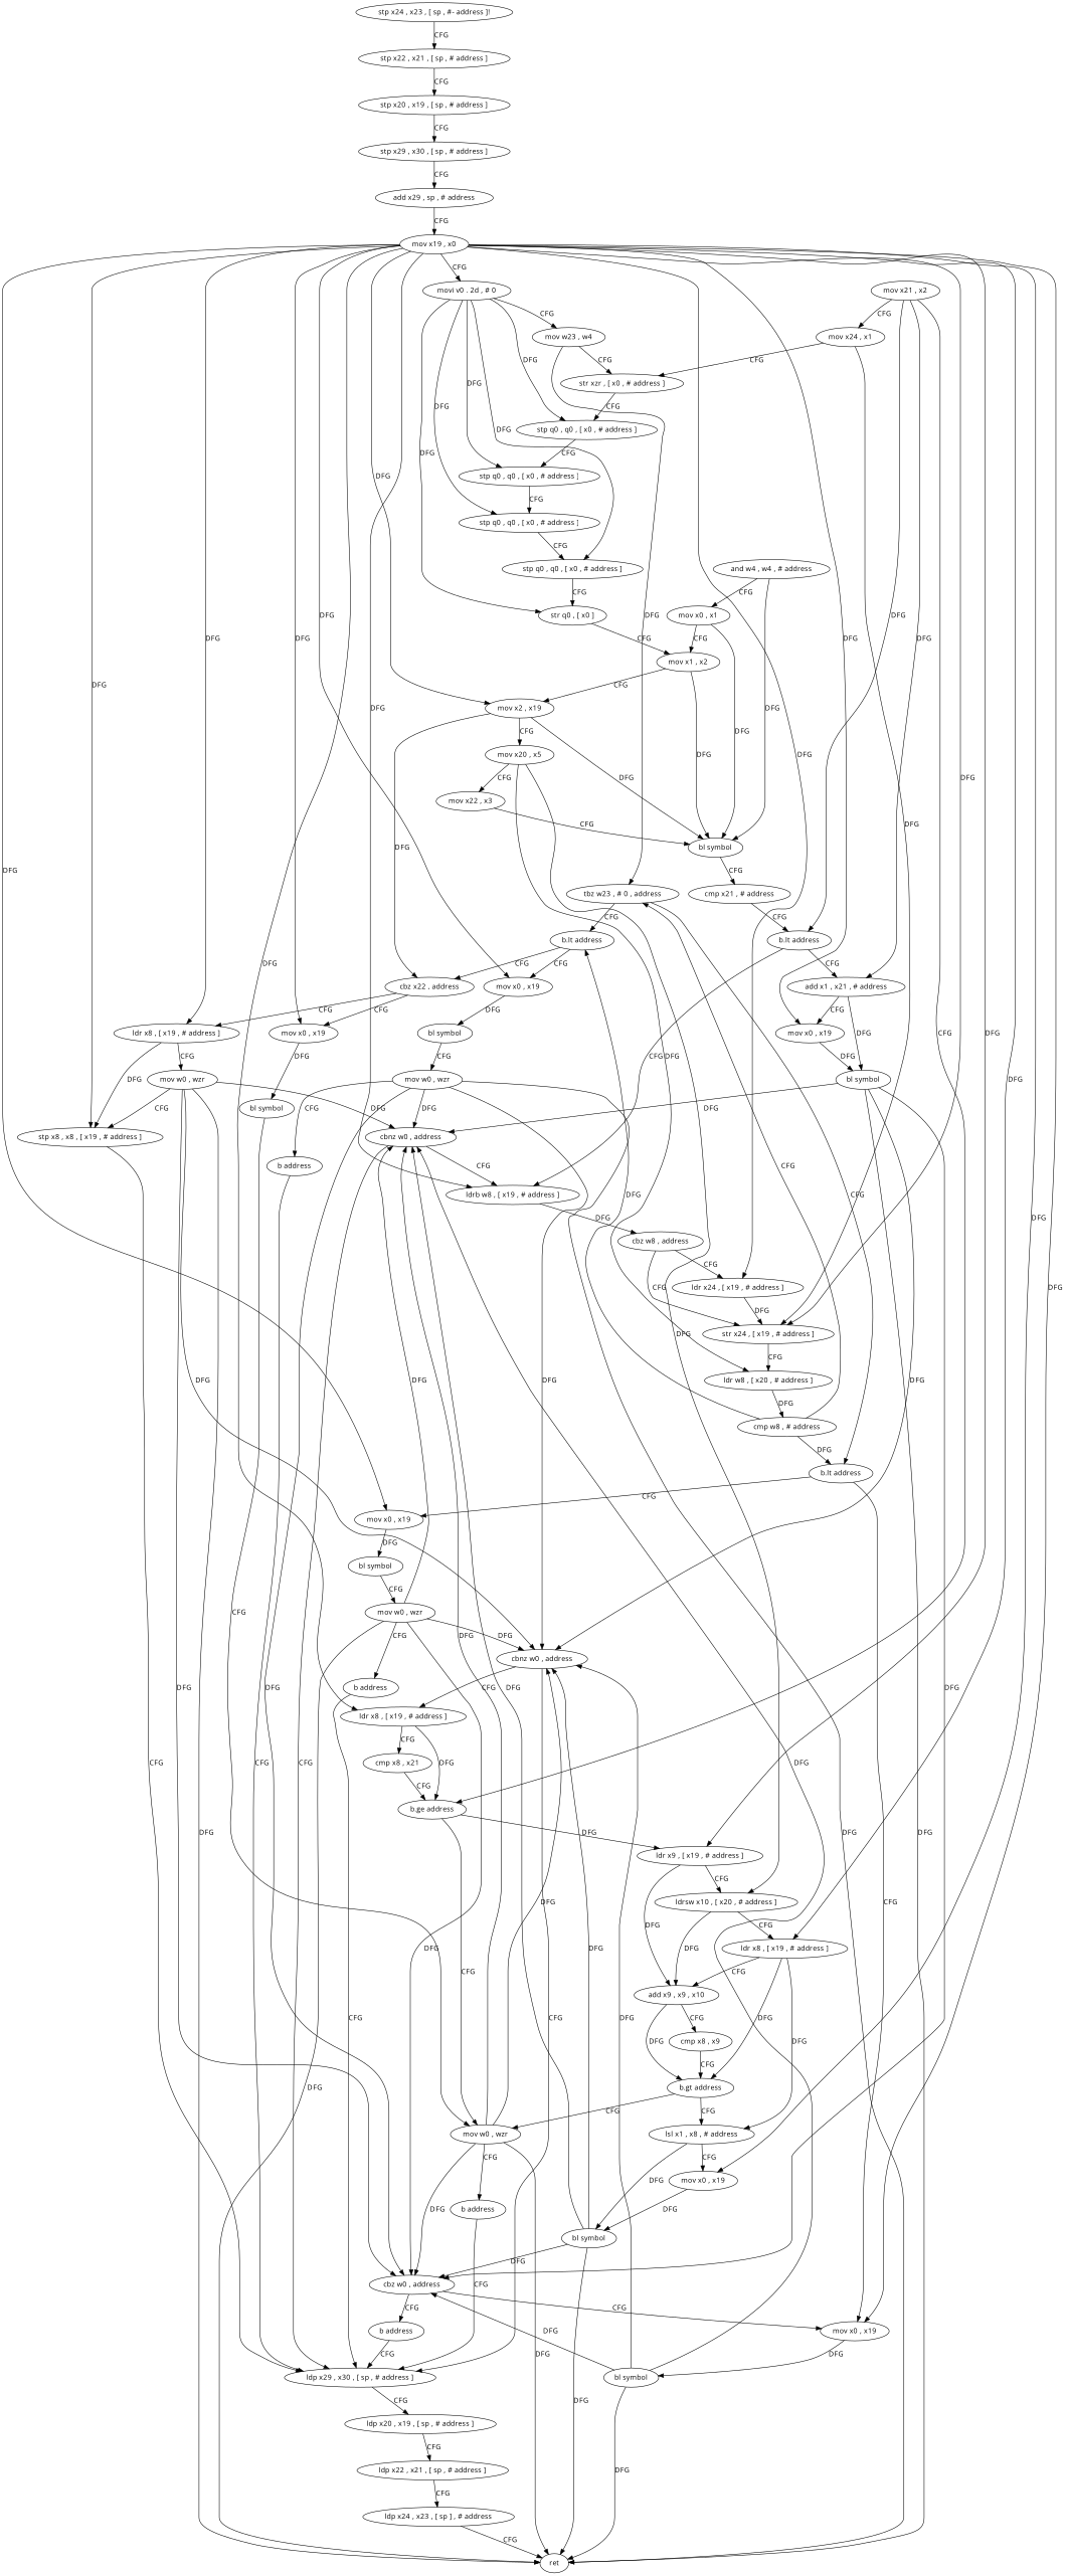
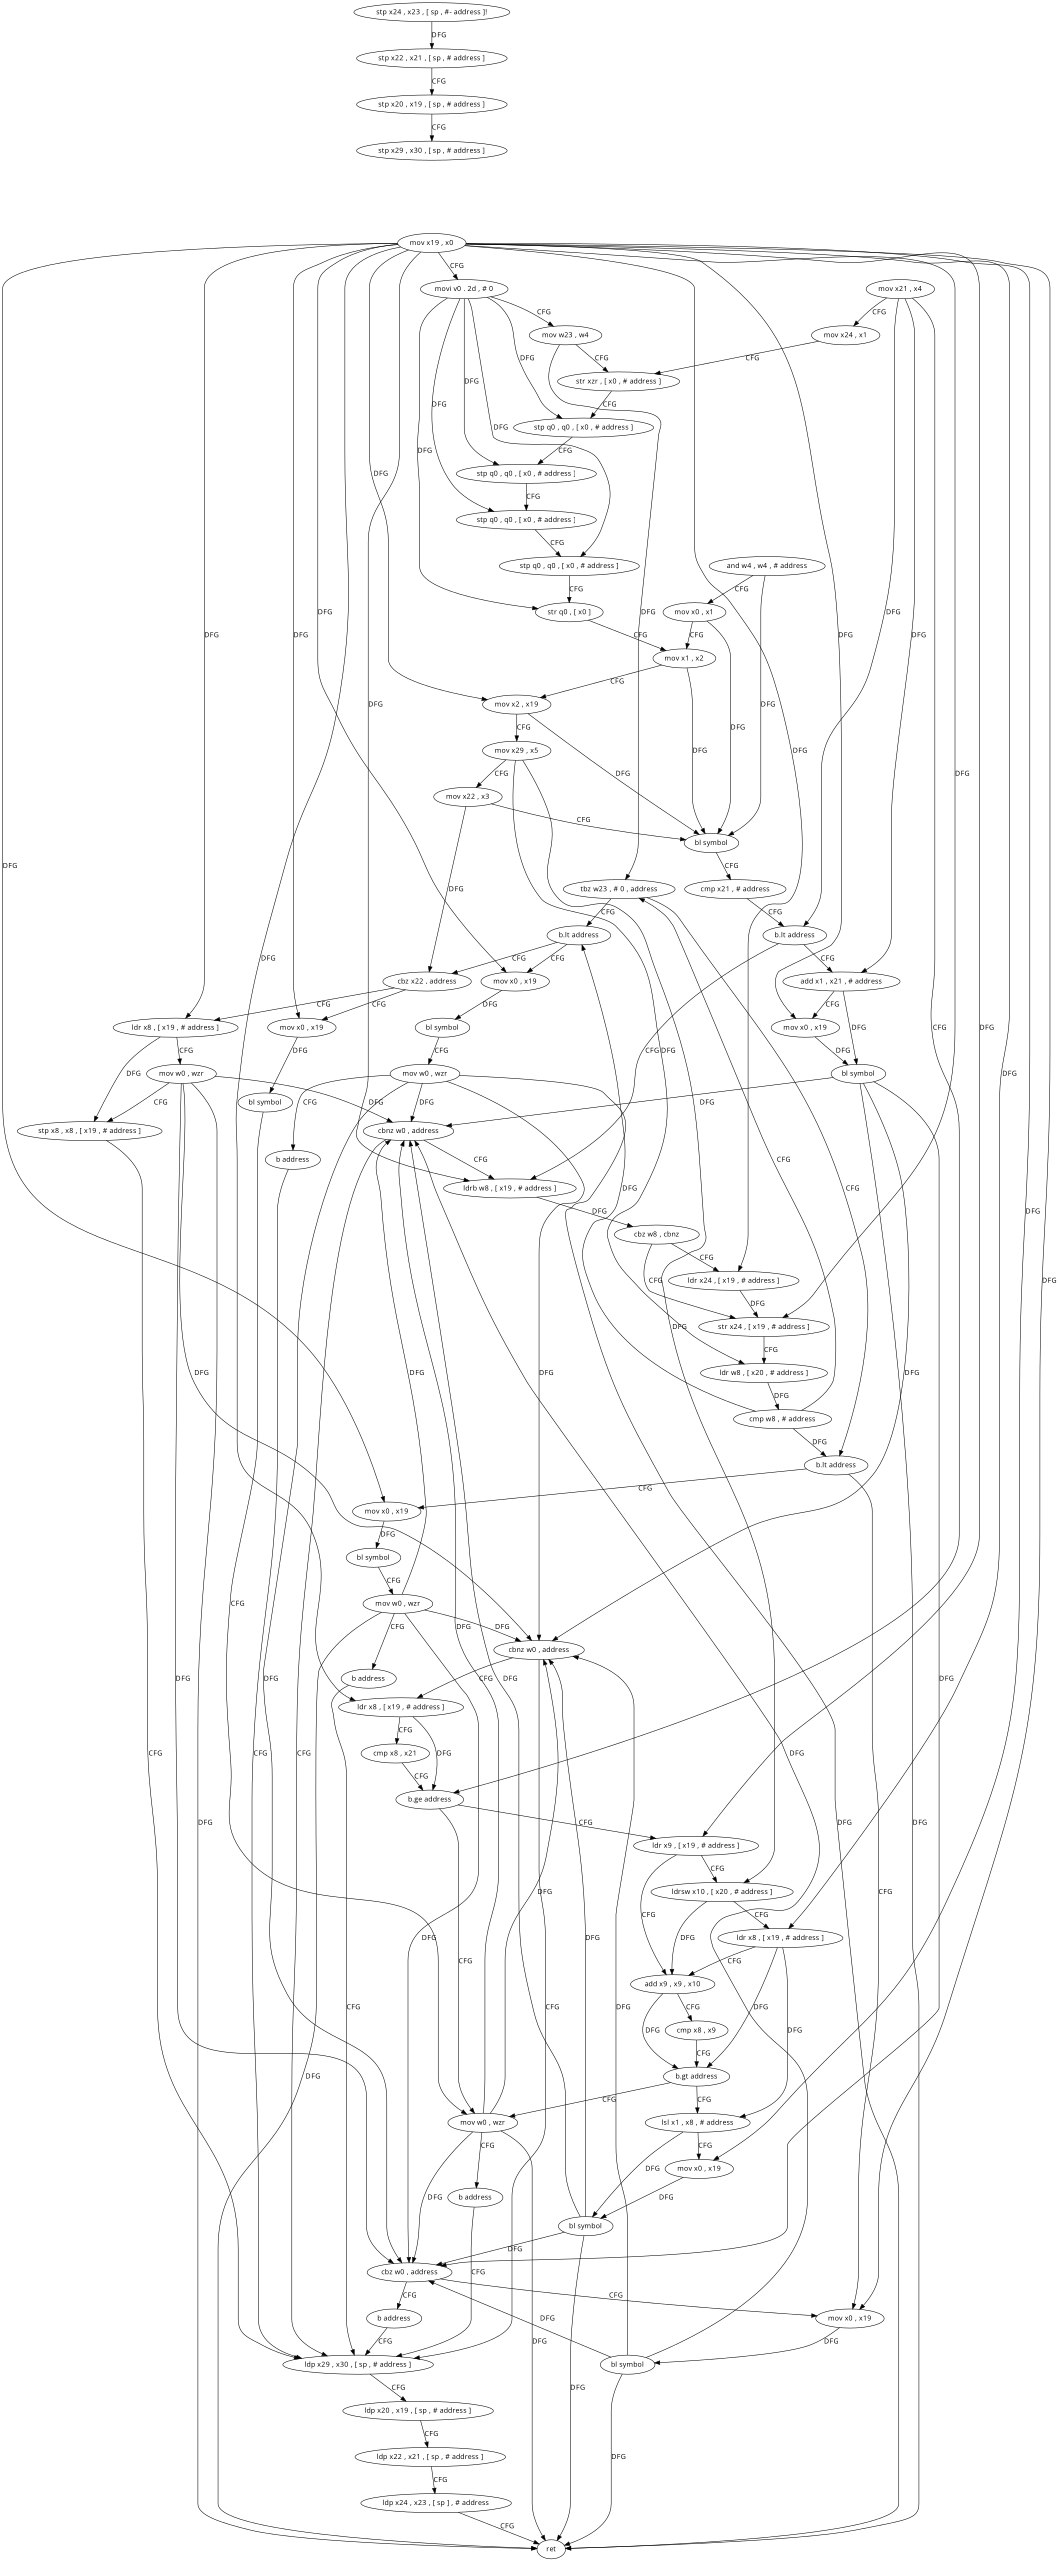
  digraph {
    fontname="Open Sans"
    node [fontname="Open Sans"]
    edge [fontname="Open Sans"]
    n1 [label="stp x24 , x23 , [ sp , #- address ]!"]
    n2 [label="stp x22 , x21 , [ sp , # address ]"]
    n3 [label="stp x20 , x19 , [ sp , # address ]"]
    n4 [label="stp x29 , x30 , [ sp , # address ]"]
-   n5 [label="add x29 , sp , # address"]
    n6 [label="mov x19 , x0"]
    n7 [label="movi v0 . 2d , # 0"]
    n8 [label="mov x2 , x19"]
    n9 [label="ldrb w8 , [ x19 , # address ]"]
    n10 [label="str x24 , [ x19 , # address ]"]
    n11 [label="ldr x24 , [ x19 , # address ]"]
    n12 [label="mov x0 , x19"]
    n13 [label="mov x0 , x19"]
    n14 [label="mov x0 , x19"]
    n15 [label="mov x0 , x19"]
    n16 [label="ldr x8 , [ x19 , # address ]"]
    n17 [label="mov x0 , x19"]
    n18 [label="ldr x8 , [ x19 , # address ]"]
    n19 [label="stp x8 , x8 , [ x19 , # address ]"]
    n20 [label="ldr x9 , [ x19 , # address ]"]
    n21 [label="ldr x8 , [ x19 , # address ]"]
    n22 [label="mov x0 , x19"]
    n23 [label="mov w23 , w4"]
    n24 [label="stp q0 , q0 , [ x0 , # address ]"]
    n25 [label="stp q0 , q0 , [ x0 , # address ]"]
    n26 [label="stp q0 , q0 , [ x0 , # address ]"]
    n27 [label="stp q0 , q0 , [ x0 , # address ]"]
    n28 [label="str q0 , [ x0 ]"]
    n29 [label="bl symbol"]
-   n30 [label="mov x20 , x5"]
-   n31 [label="cbz w8 , address"]
+   n30 [label="mov x29 , x5"]
+   n31 [label="cbz w8 , cbnz"]
    n32 [label="ldr w8 , [ x20 , # address ]"]
    n33 [label="bl symbol"]
    n34 [label="bl symbol"]
    n35 [label="bl symbol"]
    n36 [label="bl symbol"]
    n37 [label="mov w0 , wzr"]
    n38 [label="bl symbol"]
    n39 [label="b.ge address"]
    n40 [label="cmp x8 , x21"]
    n41 [label="ldp x29 , x30 , [ sp , # address ]"]
    n42 [label="ldrsw x10 , [ x20 , # address ]"]
    n43 [label="add x9 , x9 , x10"]
    n44 [label="b.gt address"]
    n45 [label="lsl x1 , x8 , # address"]
    n46 [label="bl symbol"]
    n47 [label="tbz w23 , # 0 , address"]
    n48 [label="str xzr , [ x0 , # address ]"]
    n49 [label="mov x1 , x2"]
-   n50 [label="mov x21 , x2"]
+   n50 [label="mov x21 , x4"]
    n51 [label="mov x24 , x1"]
    n52 [label="b.lt address"]
    n53 [label="add x1 , x21 , # address"]
    n54 [label="b.lt address"]
    n55 [label="b.lt address"]
    n56 [label="mov w0 , wzr"]
    n57 [label="and w4 , w4 , # address"]
    n58 [label="mov x0 , x1"]
    n59 [label="cmp x21 , # address"]
    n60 [label="mov x22 , x3"]
    n61 [label="cbz x22 , address"]
    n62 [label="cmp w8 , # address"]
    n63 [label="cbnz w0 , address"]
    n64 [label=ret]
    n65 [label="cbnz w0 , address"]
    n66 [label="cbz w0 , address"]
    n67 [label="b address"]
    n68 [label="ldp x20 , x19 , [ sp , # address ]"]
    n69 [label="ldp x22 , x21 , [ sp , # address ]"]
    n70 [label="ldp x24 , x23 , [ sp ] , # address"]
    n71 [label="mov w0 , wzr"]
    n72 [label="mov w0 , wzr"]
    n73 [label="b address"]
    n74 [label="b address"]
    n75 [label="b address"]
    n76 [label="cmp x8 , x9"]
-   n1 -> n2 [label=CFG]
+   n1 -> n2 [label=DFG]
    n2 -> n3 [label=CFG]
    n3 -> n4 [label=CFG]
-   n4 -> n5 [label=CFG]
-   n5 -> n6 [label=CFG]
    n6 -> n7 [label=CFG]
    n6 -> n8 [label=DFG]
    n6 -> n9 [label=DFG]
    n6 -> n10 [label=DFG]
    n6 -> n11 [label=DFG]
    n6 -> n12 [label=DFG]
    n6 -> n13 [label=DFG]
    n6 -> n14 [label=DFG]
    n6 -> n15 [label=DFG]
    n6 -> n16 [label=DFG]
    n6 -> n17 [label=DFG]
    n6 -> n18 [label=DFG]
-   n6 -> n19 [label=DFG]
    n6 -> n20 [label=DFG]
    n6 -> n21 [label=DFG]
    n6 -> n22 [label=DFG]
    n7 -> n23 [label=CFG]
    n7 -> n24 [label=DFG]
    n7 -> n25 [label=DFG]
    n7 -> n26 [label=DFG]
    n7 -> n27 [label=DFG]
    n7 -> n28 [label=DFG]
    n8 -> n29 [label=DFG]
    n8 -> n30 [label=CFG]
    n9 -> n31 [label=DFG]
    n10 -> n32 [label=CFG]
    n11 -> n10 [label=DFG]
    n12 -> n33 [label=DFG]
    n13 -> n34 [label=DFG]
    n14 -> n35 [label=DFG]
    n15 -> n36 [label=DFG]
    n16 -> n19 [label=DFG]
    n16 -> n37 [label=CFG]
    n17 -> n38 [label=DFG]
    n18 -> n39 [label=DFG]
    n18 -> n40 [label=CFG]
    n19 -> n41 [label=CFG]
    n20 -> n42 [label=CFG]
-   n20 -> n43 [label=DFG]
+   n20 -> n43 [label=CFG]
    n21 -> n43 [label=CFG]
    n21 -> n44 [label=DFG]
    n21 -> n45 [label=DFG]
    n22 -> n46 [label=DFG]
    n23 -> n47 [label=DFG]
    n23 -> n48 [label=CFG]
    n24 -> n25 [label=CFG]
    n25 -> n26 [label=CFG]
    n26 -> n27 [label=CFG]
    n27 -> n28 [label=CFG]
    n28 -> n49 [label=CFG]
    n29 -> n59 [label=CFG]
    n30 -> n32 [label=DFG]
    n30 -> n42 [label=DFG]
    n30 -> n60 [label=CFG]
    n31 -> n10 [label=CFG]
    n31 -> n11 [label=CFG]
    n32 -> n62 [label=DFG]
    n33 -> n63 [label=DFG]
    n33 -> n64 [label=DFG]
    n33 -> n65 [label=DFG]
    n33 -> n66 [label=DFG]
    n34 -> n71 [label=CFG]
    n35 -> n72 [label=CFG]
    n36 -> n63 [label=DFG]
    n36 -> n64 [label=DFG]
    n36 -> n65 [label=DFG]
    n36 -> n66 [label=DFG]
    n37 -> n19 [label=CFG]
    n37 -> n63 [label=DFG]
    n37 -> n64 [label=DFG]
    n37 -> n65 [label=DFG]
    n37 -> n66 [label=DFG]
    n38 -> n56 [label=CFG]
-   n39 -> n20 [label=DFG]
+   n39 -> n20 [label=CFG]
    n39 -> n56 [label=CFG]
    n40 -> n39 [label=CFG]
    n41 -> n68 [label=CFG]
    n42 -> n21 [label=CFG]
    n42 -> n43 [label=DFG]
    n43 -> n44 [label=DFG]
    n43 -> n76 [label=CFG]
    n44 -> n45 [label=CFG]
    n44 -> n56 [label=CFG]
    n45 -> n22 [label=CFG]
    n45 -> n46 [label=DFG]
    n46 -> n63 [label=DFG]
    n46 -> n64 [label=DFG]
    n46 -> n65 [label=DFG]
    n46 -> n66 [label=DFG]
    n47 -> n54 [label=CFG]
    n47 -> n55 [label=CFG]
    n48 -> n24 [label=CFG]
    n49 -> n8 [label=CFG]
    n49 -> n29 [label=DFG]
    n50 -> n39 [label=CFG]
    n50 -> n51 [label=CFG]
    n50 -> n52 [label=DFG]
    n50 -> n53 [label=DFG]
-   n51 -> n10 [label=DFG]
    n51 -> n48 [label=CFG]
    n52 -> n9 [label=CFG]
    n52 -> n53 [label=CFG]
    n53 -> n12 [label=CFG]
    n53 -> n33 [label=DFG]
    n54 -> n13 [label=CFG]
    n54 -> n61 [label=CFG]
    n55 -> n14 [label=CFG]
    n55 -> n15 [label=CFG]
    n56 -> n63 [label=DFG]
    n56 -> n64 [label=DFG]
    n56 -> n65 [label=DFG]
    n56 -> n66 [label=DFG]
    n56 -> n75 [label=CFG]
    n57 -> n29 [label=DFG]
    n57 -> n58 [label=CFG]
    n58 -> n29 [label=DFG]
    n58 -> n49 [label=CFG]
    n59 -> n52 [label=CFG]
    n60 -> n29 [label=CFG]
-   n8 -> n61 [label=DFG]
+   n60 -> n61 [label=DFG]
    n61 -> n16 [label=CFG]
    n61 -> n17 [label=CFG]
    n62 -> n47 [label=CFG]
    n62 -> n54 [label=DFG]
    n62 -> n55 [label=DFG]
    n63 -> n9 [label=CFG]
    n63 -> n41 [label=CFG]
    n65 -> n18 [label=CFG]
    n65 -> n41 [label=CFG]
    n66 -> n15 [label=CFG]
    n66 -> n67 [label=CFG]
    n67 -> n41 [label=CFG]
    n68 -> n69 [label=CFG]
    n69 -> n70 [label=CFG]
    n70 -> n64 [label=CFG]
    n71 -> n63 [label=DFG]
    n71 -> n64 [label=DFG]
    n71 -> n65 [label=DFG]
    n71 -> n66 [label=DFG]
    n71 -> n73 [label=CFG]
    n72 -> n63 [label=DFG]
    n72 -> n64 [label=DFG]
    n72 -> n65 [label=DFG]
    n72 -> n66 [label=DFG]
    n72 -> n74 [label=CFG]
    n73 -> n41 [label=CFG]
    n74 -> n41 [label=CFG]
    n75 -> n41 [label=CFG]
    n76 -> n44 [label=CFG]
  }
